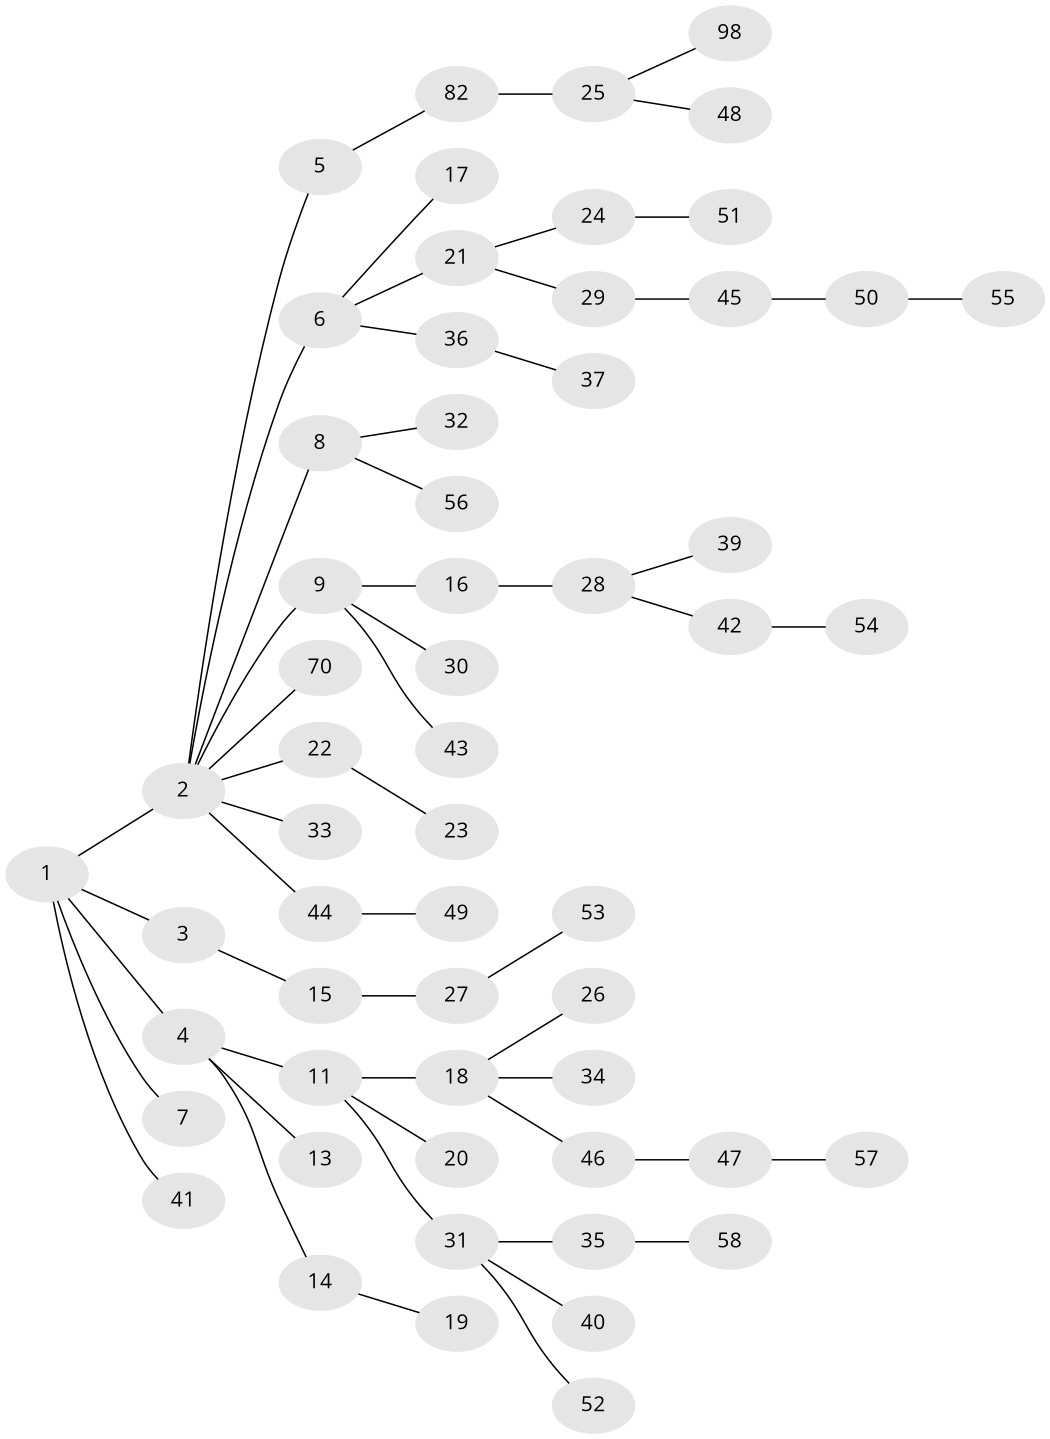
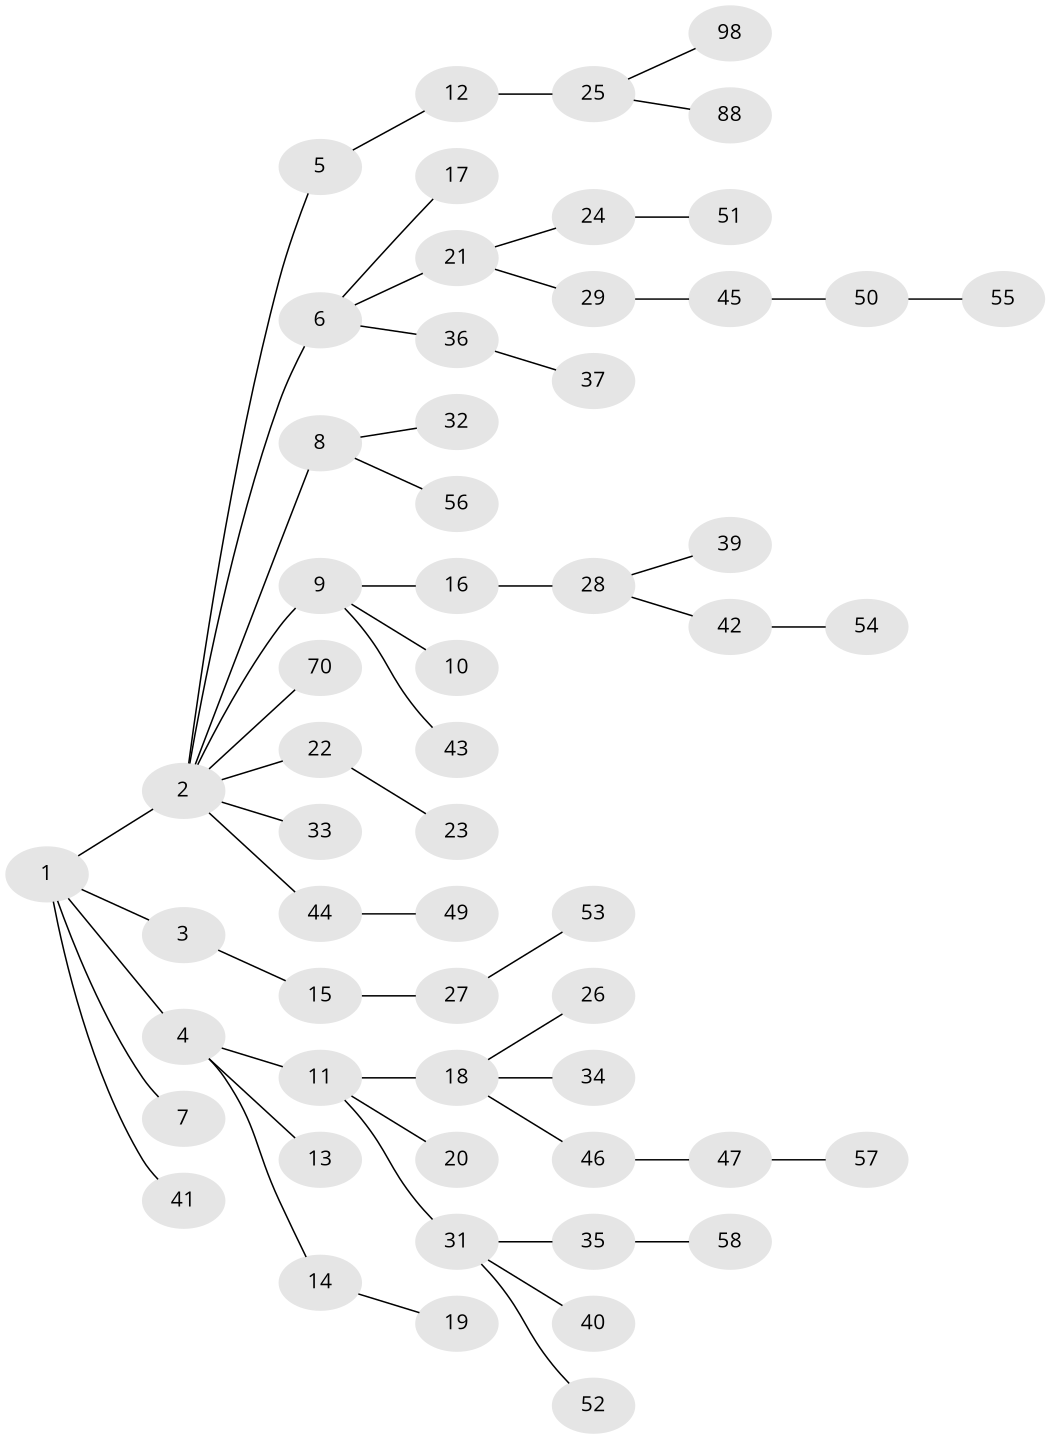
  graph {
    fontname="Open Sans"
    rankdir=LR
    node [color=gray90 fontname="Open Sans" style=filled]
    edge [fontname="Open Sans" weight=1.0]
    1
    2
    3
    4
    7
    41
    5
    6
    8
    9
    n11 [label=70]
    22
    33
    44
    15
    11
    13
    14
-   12 [label=82]
+   12
    17
    21
    36
    32
    56
    16
-   30
+   30 [label=10]
    43
    23
    49
    27
    18
    20
    31
    19
    25
    24
    29
    37
    28
    26
    34
    46
    35
    40
    52
    n46 [label=98]
-   48
+   48 [label=88]
    53
    39
    42
    47
    51
    45
    54
    50
    58
    55
    57
    1 -- 2 [weight=4.0]
    1 -- 3
    1 -- 4
    1 -- 7
    1 -- 41
    2 -- 5
    2 -- 6
    2 -- 8
    2 -- 9
    2 -- n11
    2 -- 22
    2 -- 33
    2 -- 44
    3 -- 15
    4 -- 11
    4 -- 13
    4 -- 14
    5 -- 12
    6 -- 17
    6 -- 21
    6 -- 36
    8 -- 32 [weight=2.0]
    8 -- 56
    9 -- 16 [weight=2.0]
    9 -- 30
    9 -- 43
    22 -- 23 [weight=2.0]
    44 -- 49
    15 -- 27
    11 -- 18
    11 -- 20
    11 -- 31
    14 -- 19
    12 -- 25
    21 -- 24 [weight=2.0]
    21 -- 29
    36 -- 37
    16 -- 28
    27 -- 53
    18 -- 26
    18 -- 34
    18 -- 46
    31 -- 35
    31 -- 40
    31 -- 52
    25 -- n46
    25 -- 48
    24 -- 51
    29 -- 45
    28 -- 39
    28 -- 42
    46 -- 47 [weight=2.0]
    35 -- 58
    42 -- 54
    47 -- 57
    45 -- 50
    50 -- 55
  }
